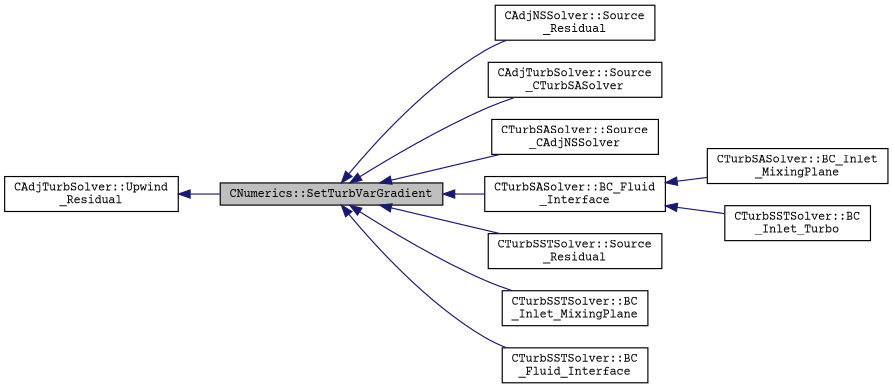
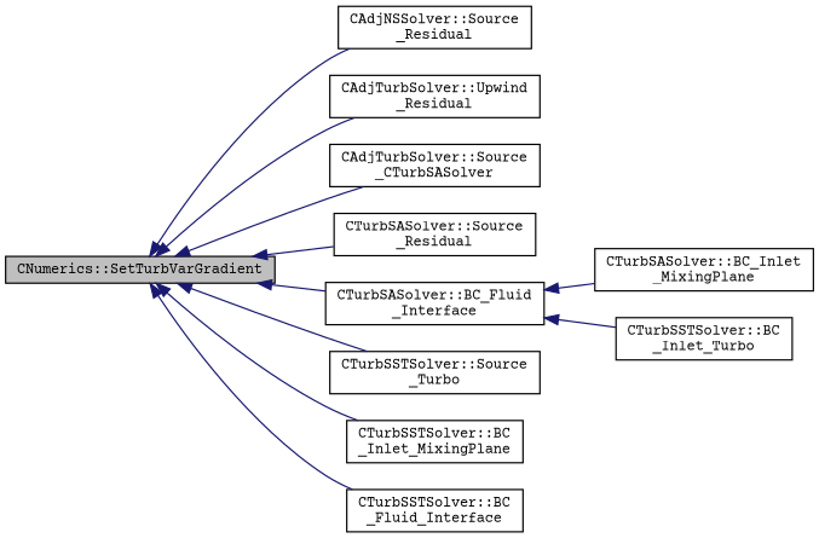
  digraph {
    fontname="Courier Prime"
    rankdir=LR
    node [color=black fillcolor=white fontname="Courier Prime" fontsize=10 shape=record style=filled]
    edge [color=midnightblue dir=back fontname="Courier Prime" fontsize=10 labelfontname=Helvetica labelfontsize=10 style=solid]
    n1 [fillcolor=grey75 fontcolor=black height=0.2 label="CNumerics::SetTurbVarGradient" width=0.4]
    n2 [height=0.2 label="CAdjNSSolver::Source\l_Residual" width=0.4]
    n3 [height=0.2 label="CAdjTurbSolver::Upwind\l_Residual" width=0.4]
    n4 [height=0.2 label="CAdjTurbSolver::Source\l_CTurbSASolver" width=0.4]
-   n5 [height=0.2 label="CTurbSASolver::Source\l_CAdjNSSolver" width=0.4]
+   n5 [height=0.2 label="CTurbSASolver::Source\l_Residual" width=0.4]
    n6 [height=0.2 label="CTurbSASolver::BC_Fluid\l_Interface" width=0.4]
-   n7 [height=0.2 label="CTurbSSTSolver::Source\l_Residual" width=0.4]
+   n7 [height=0.2 label="CTurbSSTSolver::Source\l_Turbo" width=0.4]
    n8 [height=0.2 label="CTurbSSTSolver::BC\l_Inlet_MixingPlane" width=0.4]
    n9 [height=0.2 label="CTurbSSTSolver::BC\l_Fluid_Interface" width=0.4]
    n10 [height=0.2 label="CTurbSASolver::BC_Inlet\l_MixingPlane" width=0.4]
    n11 [height=0.2 label="CTurbSSTSolver::BC\l_Inlet_Turbo" width=0.4]
    n1 -> n2
-   n3 -> n1
+   n1 -> n3
    n1 -> n4
    n1 -> n5
    n1 -> n6
    n1 -> n7
    n1 -> n8
    n1 -> n9
    n6 -> n10
    n6 -> n11
  }
